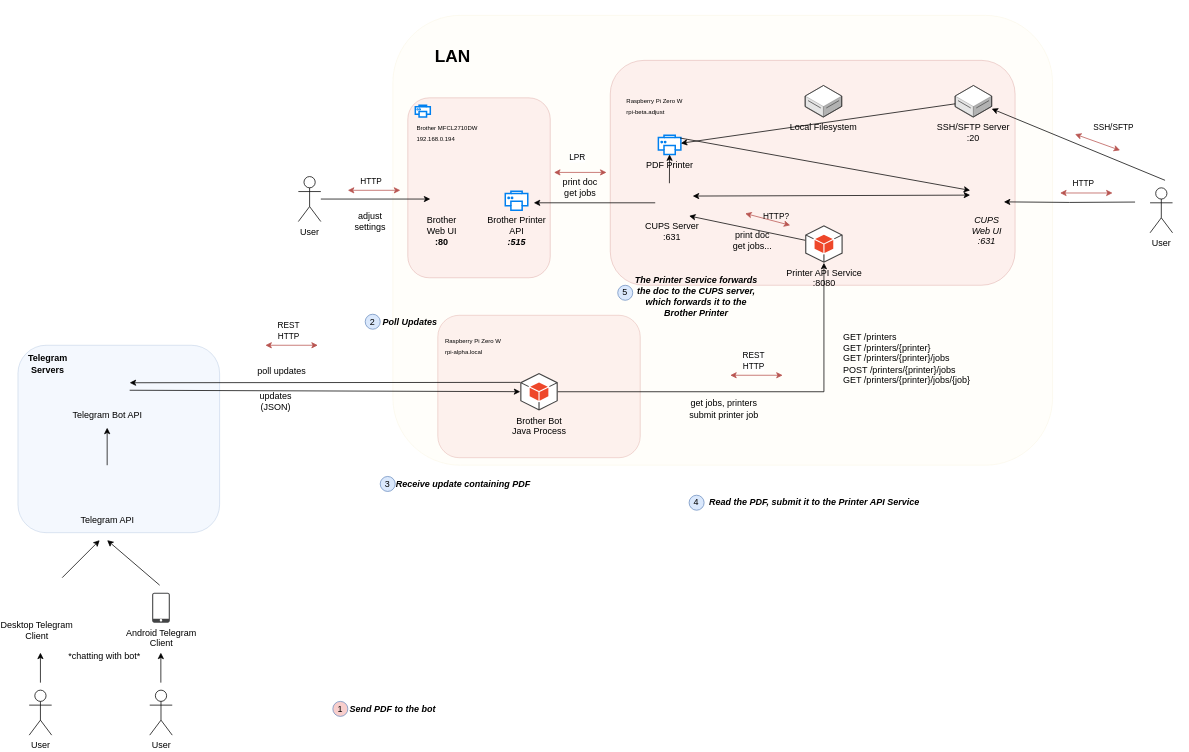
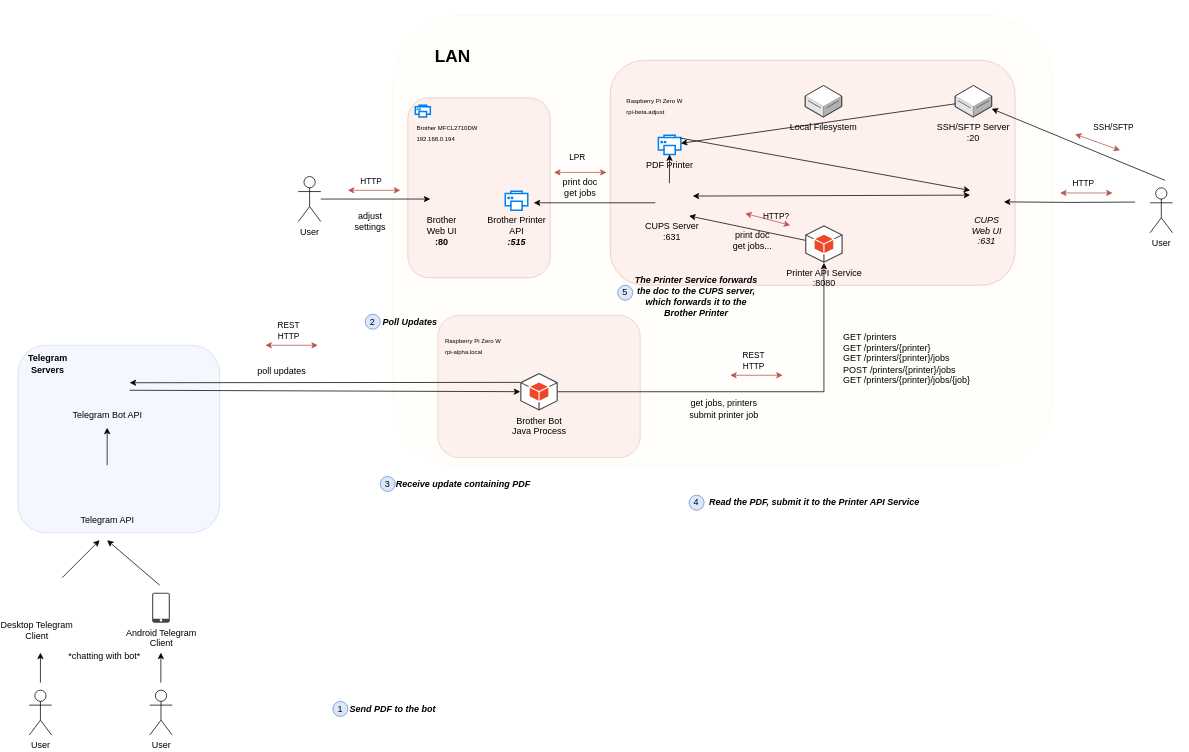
  <mxCell id="0" />
  <mxCell id="1" parent="0" />
  <mxCell id="2" value="" style="rounded=1;whiteSpace=wrap;html=1;fillColor=#f8cecc;strokeColor=#b85450;opacity=30;" vertex="1" parent="1"><mxGeometry x="580" y="420" width="270" height="190" as="geometry" /></mxCell>
  <mxCell id="3" value="" style="rounded=1;whiteSpace=wrap;html=1;fillColor=#fff2cc;strokeColor=#d6b656;opacity=10;strokeWidth=1;" vertex="1" parent="1"><mxGeometry x="520" y="20" width="880" height="600" as="geometry" /></mxCell>
  <mxCell id="4" value="" style="rounded=1;whiteSpace=wrap;html=1;fillColor=#dae8fc;strokeColor=#6c8ebf;opacity=30;" vertex="1" parent="1"><mxGeometry x="20" y="460" width="269" height="250" as="geometry" /></mxCell>
  <mxCell id="5" value="" style="rounded=1;whiteSpace=wrap;html=1;fillColor=#f8cecc;strokeColor=#b85450;opacity=30;" vertex="1" parent="1"><mxGeometry x="810" y="80" width="540" height="300" as="geometry" /></mxCell>
  <mxCell id="6" value="&lt;div style=&quot;font-size: 8px;&quot;&gt;&lt;span style=&quot;background-color: initial;&quot;&gt;&lt;font style=&quot;font-size: 8px;&quot;&gt;Raspberry Pi Zero W&lt;/font&gt;&lt;/span&gt;&lt;/div&gt;&lt;font style=&quot;font-size: 8px;&quot;&gt;rpi-beta.adjust&lt;/font&gt;" style="shape=image;html=1;verticalAlign=top;verticalLabelPosition=bottom;labelBackgroundColor=none;imageAspect=0;aspect=fixed;image=https://cdn1.iconfinder.com/data/icons/fruit-136/64/Fruit_iconfree_Filled_Outline_raspberry-healthy-organic-food-fruit_icon-128.png;align=left;" vertex="1" parent="1"><mxGeometry x="830" y="100" width="23.62" height="23.62" as="geometry" /></mxCell>
  <mxCell id="7" value="Telegram Bot API" style="shape=image;html=1;verticalAlign=top;verticalLabelPosition=bottom;labelBackgroundColor=none;imageAspect=0;aspect=fixed;image=https://cdn3.iconfinder.com/data/icons/social-media-chamfered-corner/154/telegram-128.png" vertex="1" parent="1"><mxGeometry x="119" y="500" width="40" height="40" as="geometry" /></mxCell>
  <mxCell id="8" value="User" style="shape=umlActor;verticalLabelPosition=bottom;verticalAlign=top;html=1;outlineConnect=0;" vertex="1" parent="1"><mxGeometry x="35" y="920" width="30" height="60" as="geometry" /></mxCell>
  <mxCell id="9" value="Desktop Telegram&lt;br&gt;Client" style="shape=image;html=1;verticalAlign=top;verticalLabelPosition=bottom;labelBackgroundColor=#ffffff;imageAspect=0;aspect=fixed;image=https://cdn4.iconfinder.com/data/icons/48-bubbles/48/29.Mac-128.png" vertex="1" parent="1"><mxGeometry x="20" y="770" width="50" height="50" as="geometry" /></mxCell>
  <mxCell id="10" value="Android Telegram&lt;br&gt;Client" style="sketch=0;pointerEvents=1;shadow=0;dashed=0;html=1;strokeColor=none;fillColor=#434445;aspect=fixed;labelPosition=center;verticalLabelPosition=bottom;verticalAlign=top;align=center;outlineConnect=0;shape=mxgraph.vvd.phone;" vertex="1" parent="1"><mxGeometry x="199" y="790" width="23.6" height="40" as="geometry" /></mxCell>
  <mxCell id="11" value="Telegram API" style="shape=image;html=1;verticalAlign=top;verticalLabelPosition=bottom;labelBackgroundColor=none;imageAspect=0;aspect=fixed;image=https://cdn3.iconfinder.com/data/icons/social-media-chamfered-corner/154/telegram-128.png" vertex="1" parent="1"><mxGeometry x="119" y="640" width="40" height="40" as="geometry" /></mxCell>
  <mxCell id="12" value="" style="endArrow=classic;html=1;rounded=0;" edge="1" parent="1"><mxGeometry width="50" height="50" relative="1" as="geometry"><mxPoint x="79" y="770" as="sourcePoint" /><mxPoint x="129" y="720" as="targetPoint" /></mxGeometry></mxCell>
  <mxCell id="13" value="" style="endArrow=classic;html=1;rounded=0;" edge="1" parent="1"><mxGeometry width="50" height="50" relative="1" as="geometry"><mxPoint x="209" y="780" as="sourcePoint" /><mxPoint x="139" y="720" as="targetPoint" /></mxGeometry></mxCell>
  <mxCell id="14" value="" style="endArrow=classic;html=1;rounded=0;" edge="1" parent="1"><mxGeometry width="50" height="50" relative="1" as="geometry"><mxPoint x="139" y="620" as="sourcePoint" /><mxPoint x="139" y="570" as="targetPoint" /></mxGeometry></mxCell>
  <mxCell id="15" value="" style="endArrow=classic;html=1;rounded=0;" edge="1" parent="1" target="61"><mxGeometry width="50" height="50" relative="1" as="geometry"><mxPoint x="169" y="520" as="sourcePoint" /><mxPoint x="579" y="520" as="targetPoint" /></mxGeometry></mxCell>
  <mxCell id="16" value="" style="endArrow=classic;html=1;rounded=0;exitX=0;exitY=0.25;exitDx=0;exitDy=0;exitPerimeter=0;" edge="1" parent="1" source="61"><mxGeometry width="50" height="50" relative="1" as="geometry"><mxPoint x="579" y="510" as="sourcePoint" /><mxPoint x="169" y="510" as="targetPoint" /></mxGeometry></mxCell>
  <mxCell id="17" value="poll updates" style="text;html=1;strokeColor=none;fillColor=none;align=center;verticalAlign=middle;whiteSpace=wrap;rounded=0;" vertex="1" parent="1"><mxGeometry x="334" y="480" width="76" height="30" as="geometry" /></mxCell>
- <mxCell id="18" value="updates (JSON)" style="text;html=1;strokeColor=none;fillColor=none;align=center;verticalAlign=middle;whiteSpace=wrap;rounded=0;" vertex="1" parent="1"><mxGeometry x="334" y="520" width="60" height="30" as="geometry" /></mxCell>
  <mxCell id="19" value="Telegram Servers" style="text;html=1;strokeColor=none;fillColor=none;align=center;verticalAlign=middle;whiteSpace=wrap;rounded=0;fontStyle=1" vertex="1" parent="1"><mxGeometry x="30" y="470" width="60" height="30" as="geometry" /></mxCell>
  <mxCell id="20" value="&lt;font style=&quot;font-size: 23px;&quot;&gt;&lt;b&gt;LAN&lt;/b&gt;&lt;/font&gt;" style="text;html=1;strokeColor=none;fillColor=none;align=center;verticalAlign=middle;whiteSpace=wrap;rounded=0;" vertex="1" parent="1"><mxGeometry x="570" y="60" width="60" height="30" as="geometry" /></mxCell>
  <mxCell id="21" value="User" style="shape=umlActor;verticalLabelPosition=bottom;verticalAlign=top;html=1;outlineConnect=0;" vertex="1" parent="1"><mxGeometry x="195.8" y="920" width="30" height="60" as="geometry" /></mxCell>
  <mxCell id="22" value="" style="endArrow=classic;html=1;rounded=0;" edge="1" parent="1"><mxGeometry width="50" height="50" relative="1" as="geometry"><mxPoint x="50" y="910" as="sourcePoint" /><mxPoint x="50" y="870" as="targetPoint" /></mxGeometry></mxCell>
  <mxCell id="23" value="" style="endArrow=classic;html=1;rounded=0;" edge="1" parent="1"><mxGeometry width="50" height="50" relative="1" as="geometry"><mxPoint x="210.6" y="910" as="sourcePoint" /><mxPoint x="210.6" y="870" as="targetPoint" /></mxGeometry></mxCell>
  <mxCell id="24" value="" style="endArrow=classic;startArrow=classic;html=1;rounded=0;fillColor=#f8cecc;strokeColor=#b85450;" edge="1" parent="1"><mxGeometry width="50" height="50" relative="1" as="geometry"><mxPoint x="350" y="460" as="sourcePoint" /><mxPoint x="420" y="460" as="targetPoint" /></mxGeometry></mxCell>
  <mxCell id="25" value="REST &lt;br&gt;HTTP" style="edgeLabel;html=1;align=center;verticalAlign=middle;resizable=0;points=[];" connectable="0" vertex="1" parent="24"><mxGeometry x="0.423" y="2" relative="1" as="geometry"><mxPoint x="-20" y="-18" as="offset" /></mxGeometry></mxCell>
  <mxCell id="26" value="*chatting with bot*" style="text;html=1;strokeColor=none;fillColor=none;align=center;verticalAlign=middle;whiteSpace=wrap;rounded=0;" vertex="1" parent="1"><mxGeometry x="70" y="860" width="131" height="30" as="geometry" /></mxCell>
  <mxCell id="27" value="PDF Printer" style="html=1;verticalLabelPosition=bottom;align=center;labelBackgroundColor=none;verticalAlign=top;strokeWidth=2;strokeColor=#0080F0;shadow=0;dashed=0;shape=mxgraph.ios7.icons.printer;" vertex="1" parent="1"><mxGeometry x="874.2" y="180" width="30" height="25.5" as="geometry" /></mxCell>
  <mxCell id="28" value="" style="rounded=1;whiteSpace=wrap;html=1;fillColor=#f8cecc;strokeColor=#b85450;opacity=30;" vertex="1" parent="1"><mxGeometry x="540" y="130" width="190" height="240" as="geometry" /></mxCell>
  <mxCell id="29" value="&lt;font style=&quot;font-size: 8px;&quot;&gt;Brother&amp;nbsp;MFCL2710DW&lt;br&gt;192.168.0.194&lt;/font&gt;" style="html=1;verticalLabelPosition=bottom;align=left;labelBackgroundColor=none;verticalAlign=top;strokeWidth=2;strokeColor=#0080F0;shadow=0;dashed=0;shape=mxgraph.ios7.icons.printer;" vertex="1" parent="1"><mxGeometry x="550" y="140" width="20" height="15.5" as="geometry" /></mxCell>
  <mxCell id="30" value="&lt;div style=&quot;font-size: 8px;&quot;&gt;&lt;span style=&quot;background-color: initial;&quot;&gt;&lt;font style=&quot;font-size: 8px;&quot;&gt;Raspberry Pi Zero W&lt;/font&gt;&lt;/span&gt;&lt;/div&gt;&lt;font style=&quot;font-size: 8px;&quot;&gt;rpi-alpha.local&lt;/font&gt;" style="shape=image;html=1;verticalAlign=top;verticalLabelPosition=bottom;labelBackgroundColor=none;imageAspect=0;aspect=fixed;image=https://cdn1.iconfinder.com/data/icons/fruit-136/64/Fruit_iconfree_Filled_Outline_raspberry-healthy-organic-food-fruit_icon-128.png;align=left;" vertex="1" parent="1"><mxGeometry x="588.19" y="420" width="23.62" height="23.62" as="geometry" /></mxCell>
  <mxCell id="31" value="Brother Printer&lt;br&gt;API&lt;br&gt;&lt;i&gt;&lt;b&gt;:515&lt;/b&gt;&lt;/i&gt;" style="html=1;verticalLabelPosition=bottom;align=center;labelBackgroundColor=none;verticalAlign=top;strokeWidth=2;strokeColor=#0080F0;shadow=0;dashed=0;shape=mxgraph.ios7.icons.printer;" vertex="1" parent="1"><mxGeometry x="670" y="254.5" width="30" height="25.5" as="geometry" /></mxCell>
  <mxCell id="32" value="Brother&lt;br&gt;Web UI&lt;br&gt;&lt;b&gt;:80&lt;/b&gt;" style="shape=image;html=1;verticalAlign=top;verticalLabelPosition=bottom;labelBackgroundColor=none;imageAspect=0;aspect=fixed;image=https://cdn1.iconfinder.com/data/icons/seo-and-web-development-6/32/Web_website_favorite_site_star-128.png" vertex="1" parent="1"><mxGeometry x="570" y="250" width="30" height="30" as="geometry" /></mxCell>
  <mxCell id="33" style="edgeStyle=orthogonalEdgeStyle;rounded=0;orthogonalLoop=1;jettySize=auto;html=1;entryX=0;entryY=0.5;entryDx=0;entryDy=0;" edge="1" parent="1" source="34" target="32"><mxGeometry relative="1" as="geometry" /></mxCell>
  <mxCell id="34" value="User" style="shape=umlActor;verticalLabelPosition=bottom;verticalAlign=top;html=1;outlineConnect=0;" vertex="1" parent="1"><mxGeometry x="394" y="235" width="30" height="60" as="geometry" /></mxCell>
  <mxCell id="35" value="CUPS Server&#10;:631" style="shape=image;imageAspect=0;aspect=fixed;verticalLabelPosition=bottom;verticalAlign=top;image=https://www.cups.org/apple-touch-icon.png;" vertex="1" parent="1"><mxGeometry x="870.2" y="242.5" width="45" height="45" as="geometry" /></mxCell>
  <mxCell id="36" value="CUPS&#10;Web UI&#10;:631" style="shape=image;imageAspect=0;aspect=fixed;verticalLabelPosition=bottom;verticalAlign=top;image=https://www.cups.org/apple-touch-icon.png;fontStyle=2" vertex="1" parent="1"><mxGeometry x="1290" y="235" width="45" height="45" as="geometry" /></mxCell>
  <mxCell id="37" value="" style="endArrow=classic;startArrow=classic;html=1;rounded=0;fillColor=#f8cecc;strokeColor=#b85450;" edge="1" parent="1"><mxGeometry width="50" height="50" relative="1" as="geometry"><mxPoint x="460" y="253.32" as="sourcePoint" /><mxPoint x="530" y="253.32" as="targetPoint" /></mxGeometry></mxCell>
  <mxCell id="38" value="&lt;br&gt;HTTP" style="edgeLabel;html=1;align=center;verticalAlign=middle;resizable=0;points=[];" connectable="0" vertex="1" parent="37"><mxGeometry x="0.423" y="2" relative="1" as="geometry"><mxPoint x="-20" y="-18" as="offset" /></mxGeometry></mxCell>
  <mxCell id="39" style="edgeStyle=orthogonalEdgeStyle;rounded=0;orthogonalLoop=1;jettySize=auto;html=1;entryX=1;entryY=0.75;entryDx=0;entryDy=0;" edge="1" parent="1" target="36"><mxGeometry relative="1" as="geometry"><mxPoint x="1706" y="280" as="targetPoint" /><mxPoint x="1510" y="269" as="sourcePoint" /></mxGeometry></mxCell>
  <mxCell id="40" value="User" style="shape=umlActor;verticalLabelPosition=bottom;verticalAlign=top;html=1;outlineConnect=0;" vertex="1" parent="1"><mxGeometry x="1530" y="250" width="30" height="60" as="geometry" /></mxCell>
  <mxCell id="41" value="" style="endArrow=classic;startArrow=classic;html=1;rounded=0;fillColor=#f8cecc;strokeColor=#b85450;" edge="1" parent="1"><mxGeometry width="50" height="50" relative="1" as="geometry"><mxPoint x="1410" y="256.91" as="sourcePoint" /><mxPoint x="1480" y="256.91" as="targetPoint" /></mxGeometry></mxCell>
  <mxCell id="42" value="&lt;br&gt;HTTP" style="edgeLabel;html=1;align=center;verticalAlign=middle;resizable=0;points=[];" connectable="0" vertex="1" parent="41"><mxGeometry x="0.423" y="2" relative="1" as="geometry"><mxPoint x="-20" y="-18" as="offset" /></mxGeometry></mxCell>
  <mxCell id="43" value="" style="endArrow=classic;html=1;rounded=0;entryX=1.267;entryY=0.608;entryDx=0;entryDy=0;entryPerimeter=0;" edge="1" parent="1" target="31"><mxGeometry width="50" height="50" relative="1" as="geometry"><mxPoint x="870" y="270" as="sourcePoint" /><mxPoint x="920" y="220" as="targetPoint" /></mxGeometry></mxCell>
  <mxCell id="44" value="" style="endArrow=classic;html=1;rounded=0;exitX=0.416;exitY=0.031;exitDx=0;exitDy=0;exitPerimeter=0;" edge="1" parent="1" source="35" target="27"><mxGeometry width="50" height="50" relative="1" as="geometry"><mxPoint x="1052" y="229.7" as="sourcePoint" /><mxPoint x="890" y="229.7" as="targetPoint" /></mxGeometry></mxCell>
  <mxCell id="45" value="" style="endArrow=classic;startArrow=classic;html=1;rounded=0;entryX=0;entryY=0.75;entryDx=0;entryDy=0;" edge="1" parent="1"><mxGeometry width="50" height="50" relative="1" as="geometry"><mxPoint x="920" y="261" as="sourcePoint" /><mxPoint x="1290" y="259.75" as="targetPoint" /></mxGeometry></mxCell>
  <mxCell id="46" value="print doc&lt;br&gt;get jobs" style="text;html=1;strokeColor=none;fillColor=none;align=center;verticalAlign=middle;whiteSpace=wrap;rounded=0;" vertex="1" parent="1"><mxGeometry x="740" y="235" width="60" height="30" as="geometry" /></mxCell>
  <mxCell id="47" value="" style="endArrow=classic;startArrow=classic;html=1;rounded=0;fillColor=#f8cecc;strokeColor=#b85450;" edge="1" parent="1"><mxGeometry width="50" height="50" relative="1" as="geometry"><mxPoint x="735" y="229.47" as="sourcePoint" /><mxPoint x="805" y="229.47" as="targetPoint" /></mxGeometry></mxCell>
  <mxCell id="48" value="LPR" style="edgeLabel;html=1;align=center;verticalAlign=middle;resizable=0;points=[];" connectable="0" vertex="1" parent="47"><mxGeometry x="0.423" y="2" relative="1" as="geometry"><mxPoint x="-20" y="-18" as="offset" /></mxGeometry></mxCell>
  <mxCell id="49" value="SSH/SFTP Server&lt;br&gt;:20" style="verticalLabelPosition=bottom;html=1;verticalAlign=top;strokeWidth=1;align=center;outlineConnect=0;dashed=0;outlineConnect=0;shape=mxgraph.aws3d.dataServer;strokeColor=#5E5E5E;aspect=fixed;" vertex="1" parent="1"><mxGeometry x="1270" y="113.5" width="48.74" height="42" as="geometry" /></mxCell>
  <mxCell id="50" value="Local Filesystem" style="verticalLabelPosition=bottom;html=1;verticalAlign=top;strokeWidth=1;align=center;outlineConnect=0;dashed=0;outlineConnect=0;shape=mxgraph.aws3d.dataServer;strokeColor=#5E5E5E;aspect=fixed;" vertex="1" parent="1"><mxGeometry x="1070" y="113.5" width="48.74" height="42" as="geometry" /></mxCell>
  <mxCell id="51" value="" style="endArrow=classic;html=1;rounded=0;" edge="1" parent="1" source="49" target="27"><mxGeometry width="50" height="50" relative="1" as="geometry"><mxPoint x="1260" y="150" as="sourcePoint" /><mxPoint x="1140" y="140" as="targetPoint" /></mxGeometry></mxCell>
  <mxCell id="52" value="" style="endArrow=classic;html=1;rounded=0;exitX=0.969;exitY=0.142;exitDx=0;exitDy=0;exitPerimeter=0;" edge="1" parent="1" source="27" target="36"><mxGeometry width="50" height="50" relative="1" as="geometry"><mxPoint x="1280" y="145" as="sourcePoint" /><mxPoint x="1129" y="145" as="targetPoint" /></mxGeometry></mxCell>
  <mxCell id="53" value="" style="endArrow=classic;html=1;rounded=0;" edge="1" parent="1" target="49"><mxGeometry width="50" height="50" relative="1" as="geometry"><mxPoint x="1550" y="240" as="sourcePoint" /><mxPoint x="1600" y="190" as="targetPoint" /></mxGeometry></mxCell>
  <mxCell id="54" value="" style="endArrow=classic;startArrow=classic;html=1;rounded=0;fillColor=#f8cecc;strokeColor=#b85450;" edge="1" parent="1"><mxGeometry width="50" height="50" relative="1" as="geometry"><mxPoint x="1430" y="178.46" as="sourcePoint" /><mxPoint x="1490" y="200" as="targetPoint" /></mxGeometry></mxCell>
  <mxCell id="55" value="SSH/SFTP" style="edgeLabel;html=1;align=center;verticalAlign=middle;resizable=0;points=[];" connectable="0" vertex="1" parent="54"><mxGeometry x="0.423" y="2" relative="1" as="geometry"><mxPoint x="7" y="-22" as="offset" /></mxGeometry></mxCell>
  <mxCell id="56" value="adjust settings" style="text;html=1;strokeColor=none;fillColor=none;align=center;verticalAlign=middle;whiteSpace=wrap;rounded=0;" vertex="1" parent="1"><mxGeometry x="460" y="280" width="60" height="30" as="geometry" /></mxCell>
  <mxCell id="57" value="Printer API Service&lt;br&gt;:8080" style="outlineConnect=0;dashed=0;verticalLabelPosition=bottom;verticalAlign=top;align=center;html=1;shape=mxgraph.aws3.android;fillColor=#EE472A;gradientColor=none;" vertex="1" parent="1"><mxGeometry x="1070" y="300" width="50" height="50" as="geometry" /></mxCell>
  <mxCell id="58" value="" style="endArrow=classic;html=1;rounded=0;entryX=1;entryY=1;entryDx=0;entryDy=0;" edge="1" parent="1" target="35"><mxGeometry width="50" height="50" relative="1" as="geometry"><mxPoint x="1070" y="320" as="sourcePoint" /><mxPoint x="1120" y="270" as="targetPoint" /></mxGeometry></mxCell>
  <mxCell id="59" value="" style="endArrow=classic;startArrow=classic;html=1;rounded=0;fillColor=#f8cecc;strokeColor=#b85450;" edge="1" parent="1"><mxGeometry width="50" height="50" relative="1" as="geometry"><mxPoint x="990" y="284.23" as="sourcePoint" /><mxPoint x="1050" y="300" as="targetPoint" /></mxGeometry></mxCell>
  <mxCell id="60" value="HTTP?" style="edgeLabel;html=1;align=center;verticalAlign=middle;resizable=0;points=[];labelBackgroundColor=none;" connectable="0" vertex="1" parent="59"><mxGeometry x="0.423" y="2" relative="1" as="geometry"><mxPoint x="-3" y="-6" as="offset" /></mxGeometry></mxCell>
  <mxCell id="61" value="Brother Bot&lt;br&gt;Java Process" style="outlineConnect=0;dashed=0;verticalLabelPosition=bottom;verticalAlign=top;align=center;html=1;shape=mxgraph.aws3.android;fillColor=#EE472A;gradientColor=none;" vertex="1" parent="1"><mxGeometry x="690" y="497" width="50" height="50" as="geometry" /></mxCell>
  <mxCell id="62" style="edgeStyle=orthogonalEdgeStyle;rounded=0;orthogonalLoop=1;jettySize=auto;html=1;exitX=1;exitY=0.5;exitDx=0;exitDy=0;exitPerimeter=0;entryX=0.5;entryY=1;entryDx=0;entryDy=0;entryPerimeter=0;" edge="1" parent="1" source="61" target="57"><mxGeometry relative="1" as="geometry" /></mxCell>
  <mxCell id="63" value="" style="endArrow=classic;startArrow=classic;html=1;rounded=0;fillColor=#f8cecc;strokeColor=#b85450;" edge="1" parent="1"><mxGeometry width="50" height="50" relative="1" as="geometry"><mxPoint x="970" y="500" as="sourcePoint" /><mxPoint x="1040" y="500" as="targetPoint" /></mxGeometry></mxCell>
  <mxCell id="64" value="REST &lt;br&gt;HTTP" style="edgeLabel;html=1;align=center;verticalAlign=middle;resizable=0;points=[];" connectable="0" vertex="1" parent="63"><mxGeometry x="0.423" y="2" relative="1" as="geometry"><mxPoint x="-20" y="-18" as="offset" /></mxGeometry></mxCell>
  <mxCell id="65" value="get jobs, printers&lt;br&gt;submit printer job" style="text;html=1;strokeColor=none;fillColor=none;align=center;verticalAlign=middle;whiteSpace=wrap;rounded=0;" vertex="1" parent="1"><mxGeometry x="904" y="530" width="116" height="30" as="geometry" /></mxCell>
  <mxCell id="66" value="GET /printers&lt;br&gt;GET /printers/{printer}&lt;br&gt;GET /printers/{printer}/jobs&lt;br&gt;POST /printers/{printer}/jobs&lt;br&gt;GET /printers/{printer}/jobs/{job}&lt;br&gt;&lt;div style=&quot;&quot;&gt;&lt;br&gt;&lt;/div&gt;" style="text;html=1;strokeColor=none;fillColor=none;align=left;verticalAlign=middle;whiteSpace=wrap;rounded=0;" vertex="1" parent="1"><mxGeometry x="1118.74" y="440" width="181.26" height="90" as="geometry" /></mxCell>
- <mxCell id="67" value="1" style="ellipse;whiteSpace=wrap;html=1;aspect=fixed;fillColor=#f8cecc;strokeColor=#6c8ebf;" vertex="1" parent="1"><mxGeometry x="440" y="935" width="20" height="20" as="geometry" /></mxCell>
+ <mxCell id="67" value="1" style="ellipse;whiteSpace=wrap;html=1;aspect=fixed;fillColor=#dae8fc;strokeColor=#6c8ebf;" vertex="1" parent="1"><mxGeometry x="440" y="935" width="20" height="20" as="geometry" /></mxCell>
  <mxCell id="68" value="&lt;i&gt;&lt;b&gt;Send PDF to the bot&lt;/b&gt;&lt;/i&gt;" style="text;html=1;strokeColor=none;fillColor=none;align=center;verticalAlign=middle;whiteSpace=wrap;rounded=0;" vertex="1" parent="1"><mxGeometry x="460" y="930" width="120" height="30" as="geometry" /></mxCell>
  <mxCell id="69" value="&lt;i&gt;&lt;b&gt;Poll Updates&lt;/b&gt;&lt;/i&gt;" style="text;html=1;strokeColor=none;fillColor=none;align=center;verticalAlign=middle;whiteSpace=wrap;rounded=0;" vertex="1" parent="1"><mxGeometry x="503.19" y="413.62" width="80" height="30" as="geometry" /></mxCell>
  <mxCell id="70" value="&lt;i&gt;&lt;b&gt;Receive update containing PDF&lt;/b&gt;&lt;/i&gt;" style="text;html=1;strokeColor=none;fillColor=none;align=center;verticalAlign=middle;whiteSpace=wrap;rounded=0;" vertex="1" parent="1"><mxGeometry x="523.19" y="630" width="181.81" height="30" as="geometry" /></mxCell>
  <mxCell id="71" value="3" style="ellipse;whiteSpace=wrap;html=1;aspect=fixed;fillColor=#dae8fc;strokeColor=#6c8ebf;" vertex="1" parent="1"><mxGeometry x="503.19" y="635" width="20" height="20" as="geometry" /></mxCell>
  <mxCell id="72" value="2" style="ellipse;whiteSpace=wrap;html=1;aspect=fixed;fillColor=#dae8fc;strokeColor=#6c8ebf;" vertex="1" parent="1"><mxGeometry x="483.19" y="418.62" width="20" height="20" as="geometry" /></mxCell>
  <mxCell id="73" value="&lt;i&gt;&lt;b&gt;Read the PDF, submit it to the Printer API Service&lt;/b&gt;&lt;/i&gt;" style="text;html=1;strokeColor=none;fillColor=none;align=center;verticalAlign=middle;whiteSpace=wrap;rounded=0;" vertex="1" parent="1"><mxGeometry x="935.2" y="655" width="294.8" height="30" as="geometry" /></mxCell>
  <mxCell id="74" value="4" style="ellipse;whiteSpace=wrap;html=1;aspect=fixed;fillColor=#dae8fc;strokeColor=#6c8ebf;" vertex="1" parent="1"><mxGeometry x="915.2" y="660" width="20" height="20" as="geometry" /></mxCell>
  <mxCell id="75" value="&lt;i&gt;&lt;b&gt;The Printer Service forwards the doc to the CUPS server, which forwards it to the Brother Printer&lt;/b&gt;&lt;/i&gt;" style="text;html=1;strokeColor=none;fillColor=none;align=center;verticalAlign=middle;whiteSpace=wrap;rounded=0;" vertex="1" parent="1"><mxGeometry x="840" y="380" width="170" height="30" as="geometry" /></mxCell>
  <mxCell id="76" value="5" style="ellipse;whiteSpace=wrap;html=1;aspect=fixed;fillColor=#dae8fc;strokeColor=#6c8ebf;" vertex="1" parent="1"><mxGeometry x="820" y="380" width="20" height="20" as="geometry" /></mxCell>
  <mxCell id="77" value="print doc&lt;br&gt;get jobs..." style="text;html=1;strokeColor=none;fillColor=none;align=center;verticalAlign=middle;whiteSpace=wrap;rounded=0;" vertex="1" parent="1"><mxGeometry x="970" y="305" width="60" height="30" as="geometry" /></mxCell>
